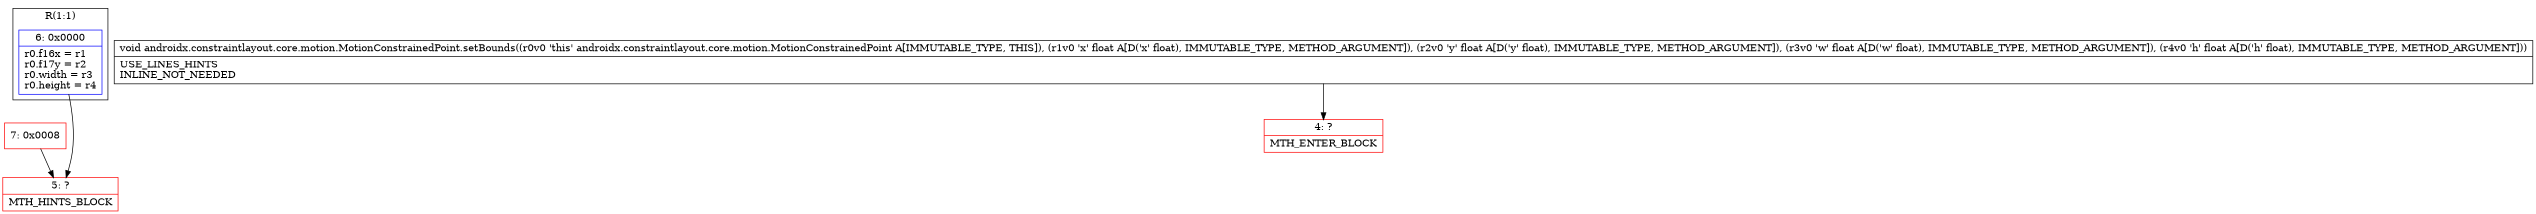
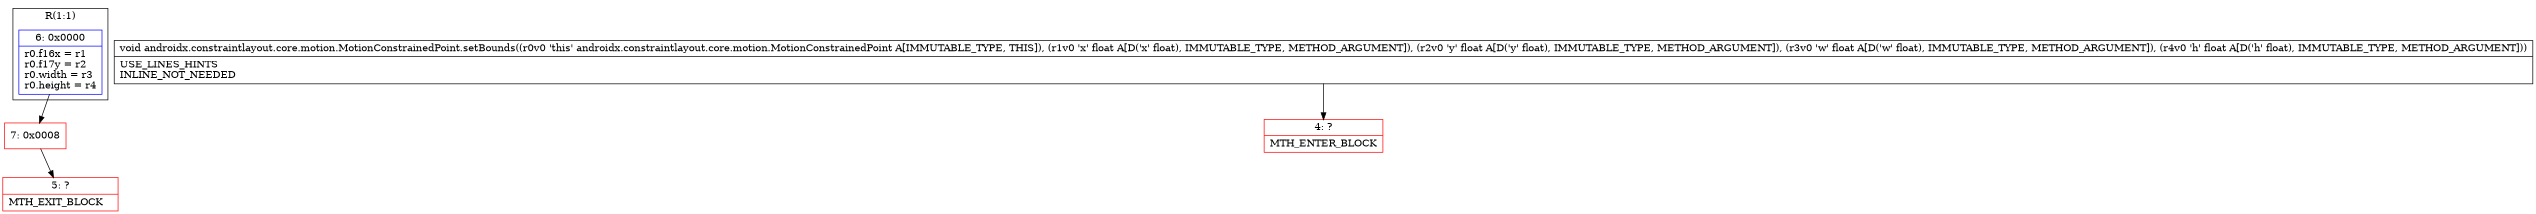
  digraph {
    fontname="DejaVu Serif"
    node [color=red fontname="DejaVu Serif" shape=record]
    edge [fontname="DejaVu Serif"]
    n1 [color=blue label="{6\:\ 0x0000|r0.f16x = r1\lr0.f17y = r2\lr0.width = r3\lr0.height = r4\l}"]
    n2 [label="{7\:\ 0x0008}"]
-   n3 [label="{5\:\ ?|MTH_HINTS_BLOCK\l}"]
+   n3 [label="{5\:\ ?|MTH_EXIT_BLOCK\l}"]
    n4 [label="{4\:\ ?|MTH_ENTER_BLOCK\l}"]
    n5 [label="{void androidx.constraintlayout.core.motion.MotionConstrainedPoint.setBounds((r0v0 'this' androidx.constraintlayout.core.motion.MotionConstrainedPoint A[IMMUTABLE_TYPE, THIS]), (r1v0 'x' float A[D('x' float), IMMUTABLE_TYPE, METHOD_ARGUMENT]), (r2v0 'y' float A[D('y' float), IMMUTABLE_TYPE, METHOD_ARGUMENT]), (r3v0 'w' float A[D('w' float), IMMUTABLE_TYPE, METHOD_ARGUMENT]), (r4v0 'h' float A[D('h' float), IMMUTABLE_TYPE, METHOD_ARGUMENT]))  | USE_LINES_HINTS\lINLINE_NOT_NEEDED\l}" color=""]
    subgraph cluster_1 {
      label="R(1:1)"
      n1
    }
-   n1 -> n3
+   n1 -> n2
    n2 -> n3
    n5 -> n4
  }
